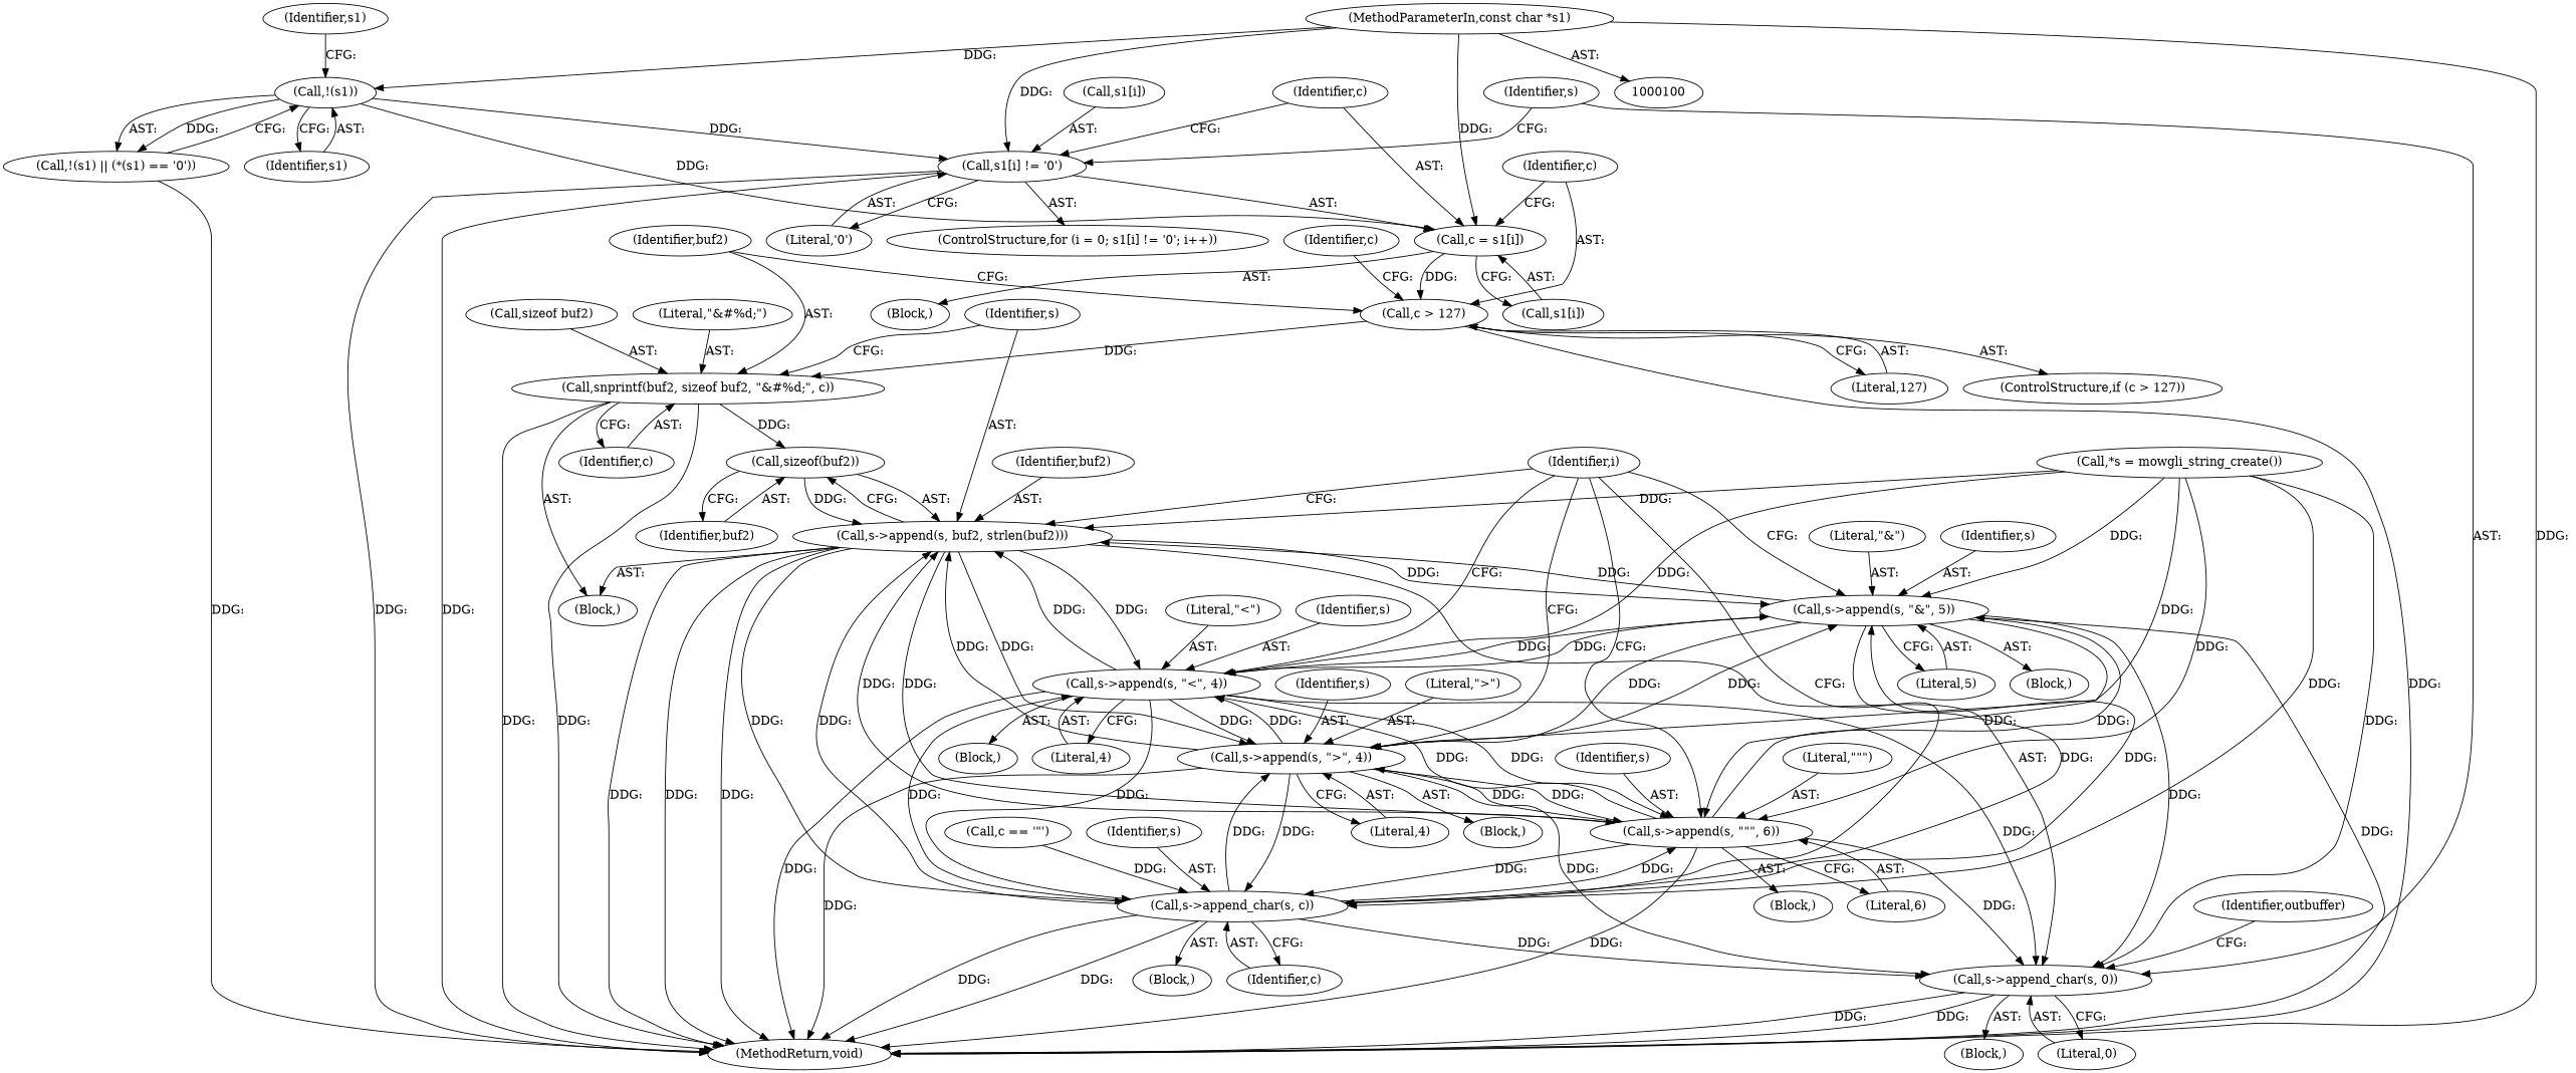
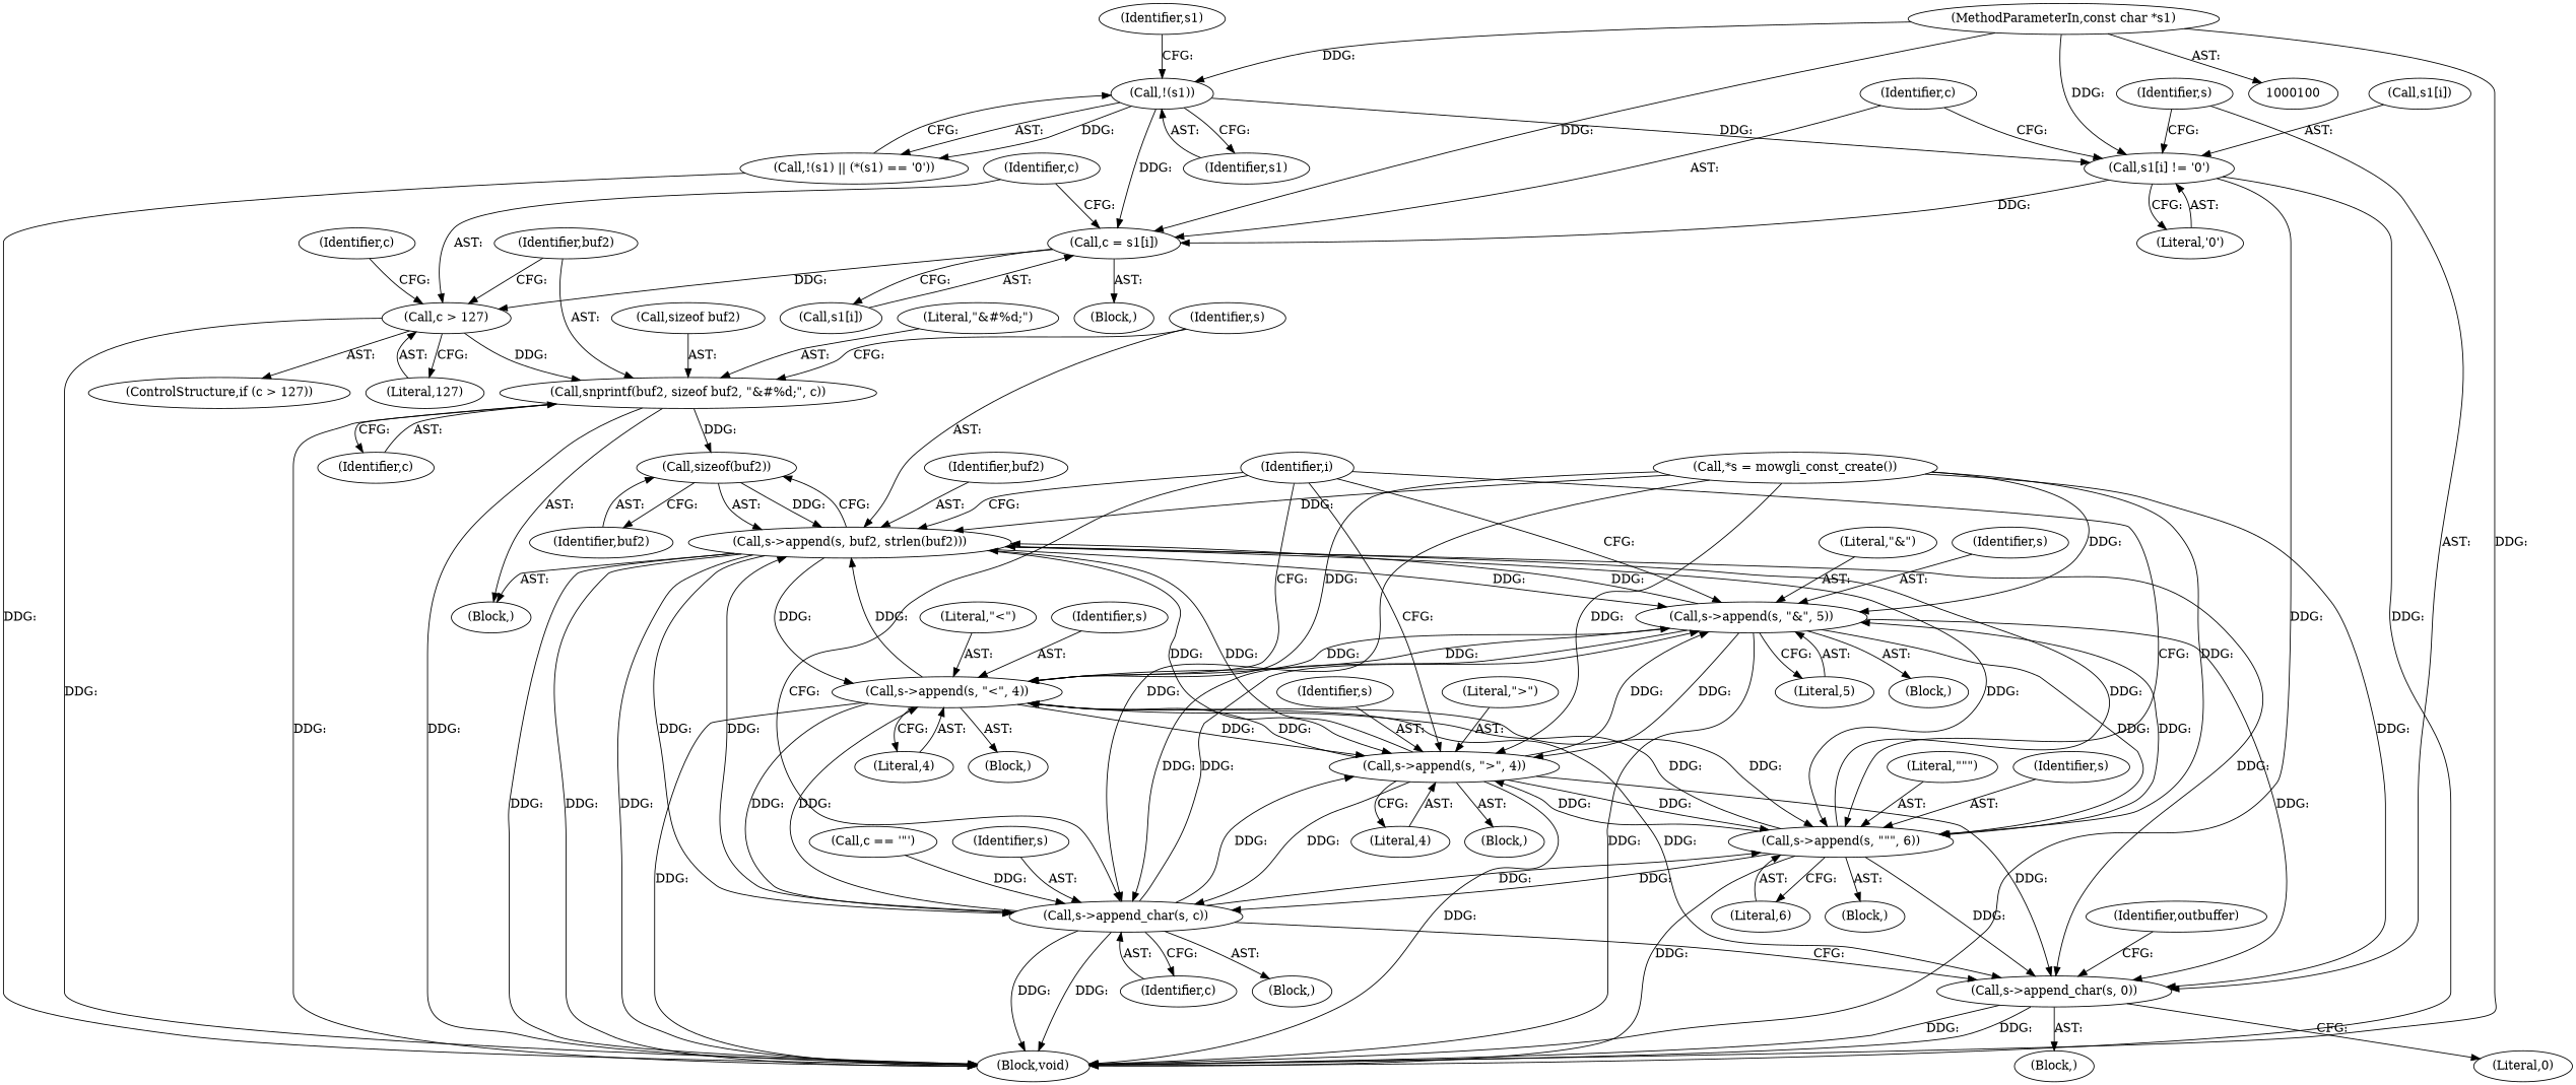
  digraph {
    n1 [label="(Call,snprintf(buf2, sizeof buf2, \"&#%d;\", c))"]
    n2 [label="(Call,sizeof(buf2))"]
    n3 [label="(Identifier,c)"]
    n4 [label="(Block,)"]
-   n5 [label="(MethodReturn,void)"]
+   n5 [label="(Block,void)"]
    n6 [label="(Call,s->append(s, buf2, strlen(buf2)))"]
    n7 [label="(Identifier,buf2)"]
    n8 [label="(Call,c > 127)"]
    n9 [label="(ControlStructure,if (c > 127))"]
    n10 [label="(Literal,127)"]
    n11 [label="(Call,c = s1[i])"]
    n12 [label="(Call,s1[i])"]
    n13 [label="(Block,)"]
    n14 [label="(Call,s1[i] != '\0')"]
    n15 [label="(Literal,'\0')"]
-   n16 [label="(ControlStructure,for (i = 0; s1[i] != '\0'; i++))"]
    n17 [label="(Call,!(s1))"]
    n18 [label="(Call,!(s1) || (*(s1) == '\0'))"]
    n19 [label="(Identifier,s1)"]
    n20 [label="(MethodParameterIn,const char *s1)"]
    1000100
    n22 [label="(Call,s->append(s, \"&amp;\", 5))"]
    n23 [label="(Call,s->append(s, \"&lt;\", 4))"]
    n24 [label="(Call,s->append(s, \"&gt;\", 4))"]
    n25 [label="(Call,s->append(s, \"&quot;\", 6))"]
    n26 [label="(Call,s->append_char(s, c))"]
    n27 [label="(Call,s->append_char(s, 0))"]
    n28 [label="(Literal,5)"]
    n29 [label="(Block,)"]
    n30 [label="(Block,)"]
    n31 [label="(Literal,4)"]
    n32 [label="(Literal,4)"]
    n33 [label="(Block,)"]
    n34 [label="(Block,)"]
    n35 [label="(Literal,6)"]
    n36 [label="(Block,)"]
    n37 [label="(Identifier,c)"]
    n38 [label="(Literal,0)"]
    n39 [label="(Block,)"]
    n40 [label="(Literal,\"&gt;\")"]
    n41 [label="(Call,c == '\"')"]
    n42 [label="(Literal,\"&quot;\")"]
    n43 [label="(Call,s1[i])"]
    n44 [label="(Identifier,buf2)"]
    n45 [label="(Literal,\"&#%d;\")"]
    n46 [label="(Identifier,s1)"]
    n47 [label="(Identifier,buf2)"]
    n48 [label="(Identifier,c)"]
    n49 [label="(Identifier,outbuffer)"]
-   n50 [label="(Call,*s = mowgli_string_create())"]
+   n50 [label="(Call,*s = mowgli_const_create())"]
    n51 [label="(Identifier,s)"]
    n52 [label="(Identifier,s)"]
    n53 [label="(Identifier,s)"]
    n54 [label="(Literal,\"&amp;\")"]
    n55 [label="(Identifier,i)"]
    n56 [label="(Identifier,s)"]
    n57 [label="(Identifier,c)"]
    n58 [label="(Literal,\"&lt;\")"]
    n59 [label="(Call,sizeof buf2)"]
    n60 [label="(Identifier,s)"]
    n61 [label="(Identifier,s)"]
    n62 [label="(Identifier,c)"]
    n63 [label="(Identifier,s)"]
    n1 -> n2 [label="DDG: "]
    n1 -> n3 [label="CFG: "]
    n1 -> n4 [label="AST: "]
    n1 -> n5 [label="DDG: "]
    n1 -> n5 [label="DDG: "]
    n2 -> n6 [label="AST: "]
    n2 -> n6 [label="DDG: "]
    n2 -> n7 [label="CFG: "]
    n3 -> n1 [label="AST: "]
    n6 -> n2 [label="CFG: "]
    n6 -> n4 [label="AST: "]
    n6 -> n5 [label="DDG: "]
    n6 -> n5 [label="DDG: "]
    n6 -> n5 [label="DDG: "]
    n6 -> n22 [label="DDG: "]
    n6 -> n23 [label="DDG: "]
    n6 -> n24 [label="DDG: "]
    n6 -> n25 [label="DDG: "]
    n6 -> n26 [label="DDG: "]
-   n6 -> n27 [label="AST: "]
+   n6 -> n27 [label="DDG: "]
    n7 -> n2 [label="AST: "]
    n8 -> n1 [label="DDG: "]
    n8 -> n5 [label="DDG: "]
    n8 -> n9 [label="AST: "]
    n8 -> n10 [label="CFG: "]
    n10 -> n8 [label="AST: "]
    n11 -> n8 [label="DDG: "]
    n11 -> n12 [label="CFG: "]
    n11 -> n13 [label="AST: "]
    n12 -> n11 [label="AST: "]
    n14 -> n5 [label="DDG: "]
    n14 -> n5 [label="DDG: "]
-   n14 -> n11 [label="AST: "]
+   n14 -> n11 [label="DDG: "]
    n14 -> n15 [label="CFG: "]
-   n14 -> n16 [label="AST: "]
    n15 -> n14 [label="AST: "]
    n17 -> n11 [label="DDG: "]
    n17 -> n14 [label="DDG: "]
    n17 -> n18 [label="AST: "]
    n17 -> n18 [label="DDG: "]
    n17 -> n19 [label="CFG: "]
    n18 -> n5 [label="DDG: "]
    n18 -> n17 [label="CFG: "]
    n19 -> n17 [label="AST: "]
    n20 -> n5 [label="DDG: "]
    n20 -> n11 [label="DDG: "]
    n20 -> n14 [label="DDG: "]
    n20 -> n17 [label="DDG: "]
    n20 -> 1000100 [label="AST: "]
    n22 -> n5 [label="DDG: "]
    n22 -> n6 [label="DDG: "]
    n22 -> n23 [label="DDG: "]
    n22 -> n24 [label="DDG: "]
    n22 -> n25 [label="DDG: "]
    n22 -> n26 [label="DDG: "]
    n22 -> n27 [label="DDG: "]
    n22 -> n28 [label="CFG: "]
    n22 -> n29 [label="AST: "]
    n23 -> n5 [label="DDG: "]
    n23 -> n6 [label="DDG: "]
    n23 -> n22 [label="DDG: "]
    n23 -> n24 [label="DDG: "]
    n23 -> n25 [label="DDG: "]
    n23 -> n26 [label="DDG: "]
    n23 -> n27 [label="DDG: "]
    n23 -> n30 [label="AST: "]
    n23 -> n31 [label="CFG: "]
    n24 -> n5 [label="DDG: "]
    n24 -> n6 [label="DDG: "]
    n24 -> n22 [label="DDG: "]
    n24 -> n23 [label="DDG: "]
    n24 -> n25 [label="DDG: "]
    n24 -> n26 [label="DDG: "]
    n24 -> n27 [label="DDG: "]
    n24 -> n32 [label="CFG: "]
    n24 -> n33 [label="AST: "]
    n25 -> n5 [label="DDG: "]
    n25 -> n6 [label="DDG: "]
    n25 -> n22 [label="DDG: "]
    n25 -> n23 [label="DDG: "]
    n25 -> n24 [label="DDG: "]
    n25 -> n26 [label="DDG: "]
    n25 -> n27 [label="DDG: "]
    n25 -> n34 [label="AST: "]
    n25 -> n35 [label="CFG: "]
    n26 -> n5 [label="DDG: "]
    n26 -> n5 [label="DDG: "]
    n26 -> n6 [label="DDG: "]
    n26 -> n22 [label="DDG: "]
    n26 -> n23 [label="DDG: "]
    n26 -> n24 [label="DDG: "]
    n26 -> n25 [label="DDG: "]
-   n26 -> n27 [label="DDG: "]
+   n26 -> n27 [label="CFG: "]
    n26 -> n36 [label="AST: "]
    n26 -> n37 [label="CFG: "]
    n27 -> n5 [label="DDG: "]
    n27 -> n5 [label="DDG: "]
    n27 -> n38 [label="CFG: "]
    n27 -> n39 [label="AST: "]
    n28 -> n22 [label="AST: "]
    n31 -> n23 [label="AST: "]
    n32 -> n24 [label="AST: "]
    n35 -> n25 [label="AST: "]
    n37 -> n26 [label="AST: "]
-   n38 -> n27 [label="AST: "]
    n40 -> n24 [label="AST: "]
    n41 -> n26 [label="DDG: "]
    n42 -> n25 [label="AST: "]
    n43 -> n14 [label="AST: "]
    n44 -> n1 [label="AST: "]
    n44 -> n8 [label="CFG: "]
    n45 -> n1 [label="AST: "]
    n46 -> n17 [label="CFG: "]
    n47 -> n6 [label="AST: "]
    n48 -> n11 [label="AST: "]
    n48 -> n14 [label="CFG: "]
    n49 -> n27 [label="CFG: "]
    n50 -> n6 [label="DDG: "]
    n50 -> n22 [label="DDG: "]
    n50 -> n23 [label="DDG: "]
    n50 -> n24 [label="DDG: "]
    n50 -> n25 [label="DDG: "]
    n50 -> n26 [label="DDG: "]
    n50 -> n27 [label="DDG: "]
    n51 -> n26 [label="AST: "]
    n52 -> n25 [label="AST: "]
    n53 -> n24 [label="AST: "]
    n54 -> n22 [label="AST: "]
    n55 -> n6 [label="CFG: "]
    n55 -> n22 [label="CFG: "]
    n55 -> n23 [label="CFG: "]
    n55 -> n24 [label="CFG: "]
    n55 -> n25 [label="CFG: "]
    n55 -> n26 [label="CFG: "]
    n56 -> n1 [label="CFG: "]
    n56 -> n6 [label="AST: "]
    n57 -> n8 [label="AST: "]
    n57 -> n11 [label="CFG: "]
    n58 -> n23 [label="AST: "]
    n59 -> n1 [label="AST: "]
    n60 -> n14 [label="CFG: "]
    n60 -> n27 [label="AST: "]
    n61 -> n23 [label="AST: "]
    n62 -> n8 [label="CFG: "]
    n63 -> n22 [label="AST: "]
  }
